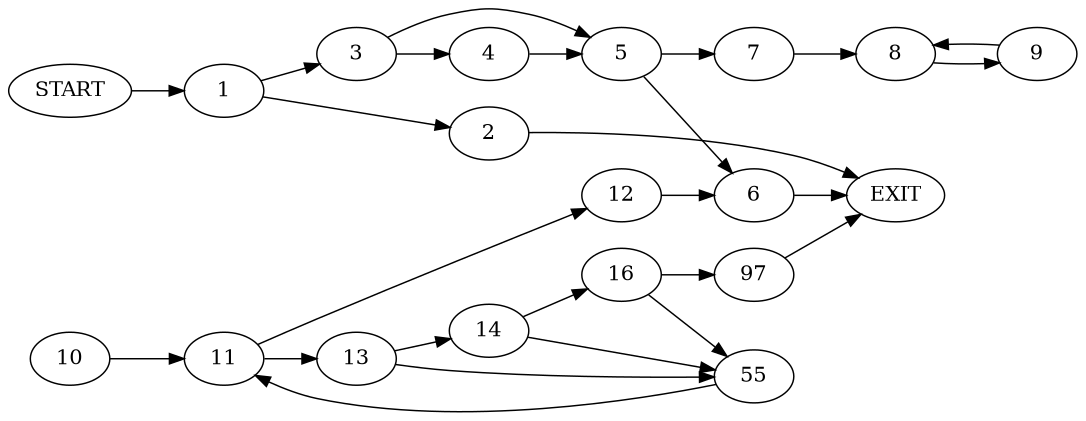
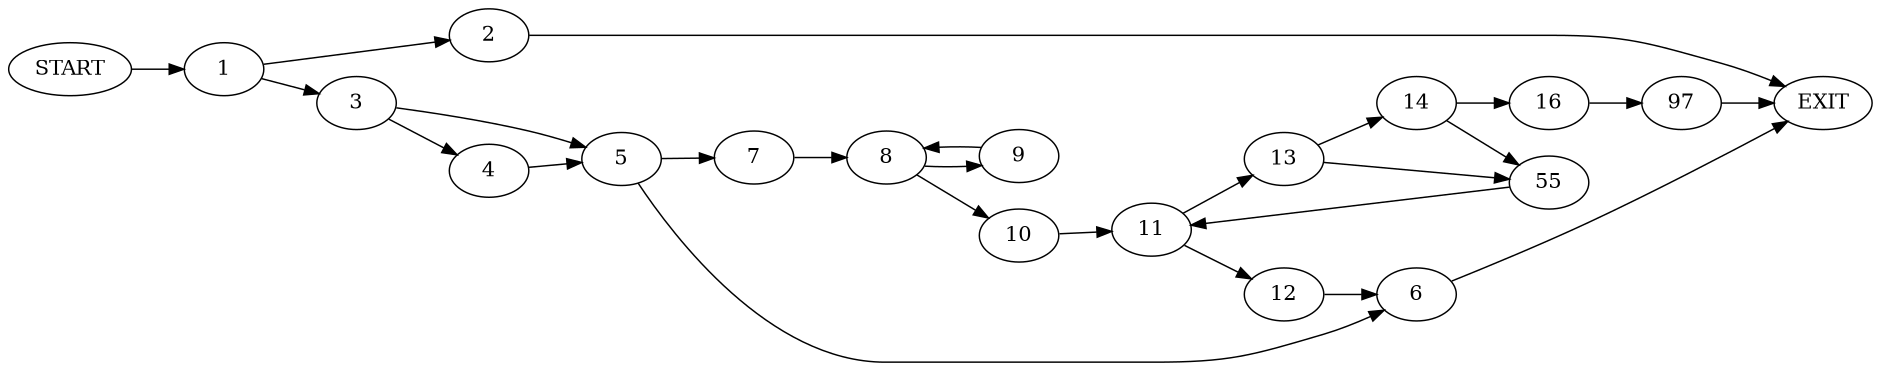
  digraph {
    rankdir=LR
    n1 [label=START]
    1
    2
    3
    n5 [label=EXIT]
    4
    5
    6
    7
    8
    9
    10
    11
    12
    13
    14
    n17 [label=55]
    16
    n19 [label=97]
    n1 -> 1
    1 -> 2
    1 -> 3
    2 -> n5
    3 -> 4
    3 -> 5
    4 -> 5
    5 -> 6
    5 -> 7
    6 -> n5
    7 -> 8
    8 -> 9
+   8 -> 10
    9 -> 8
    10 -> 11
    11 -> 12
    11 -> 13
    12 -> 6
    13 -> 14
    13 -> n17
    14 -> n17
    14 -> 16
    n17 -> 11
-   16 -> n17
    16 -> n19
    n19 -> n5
  }
